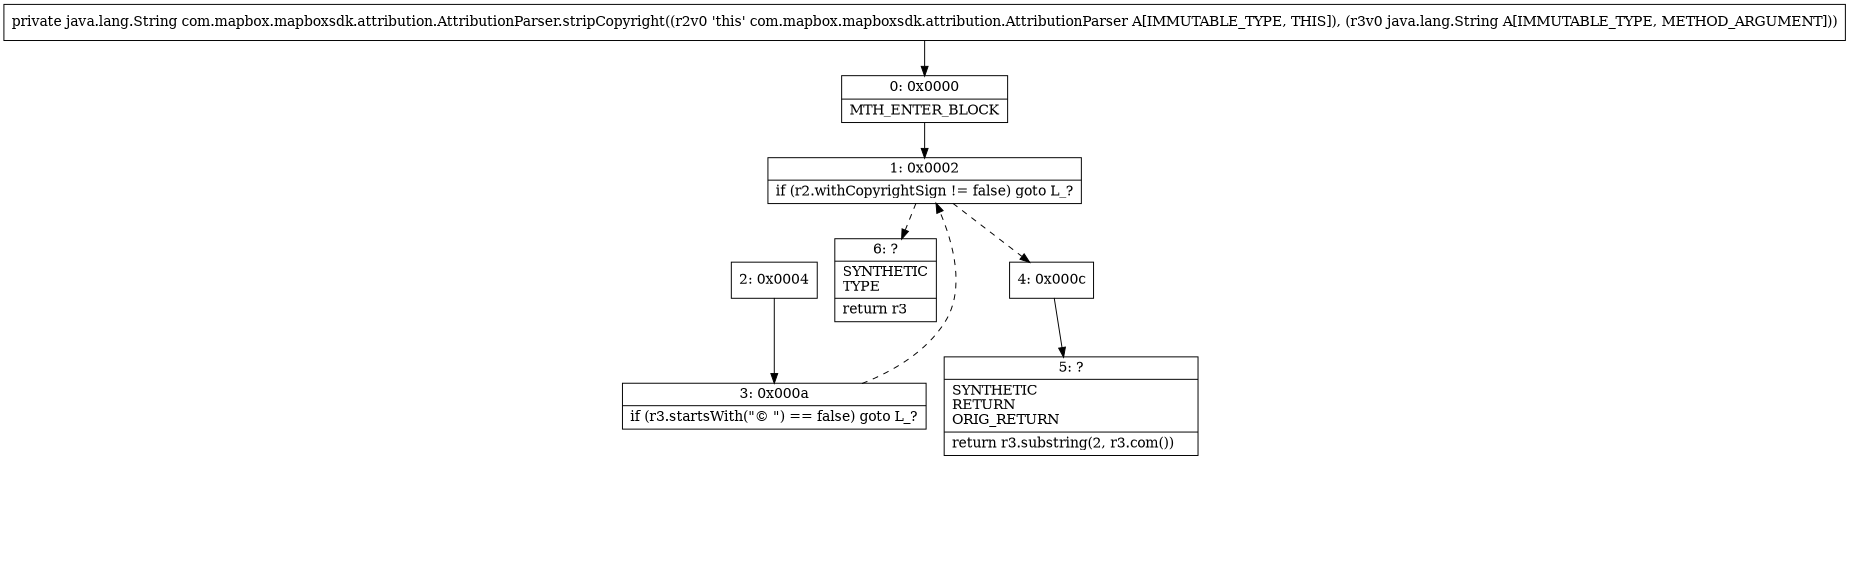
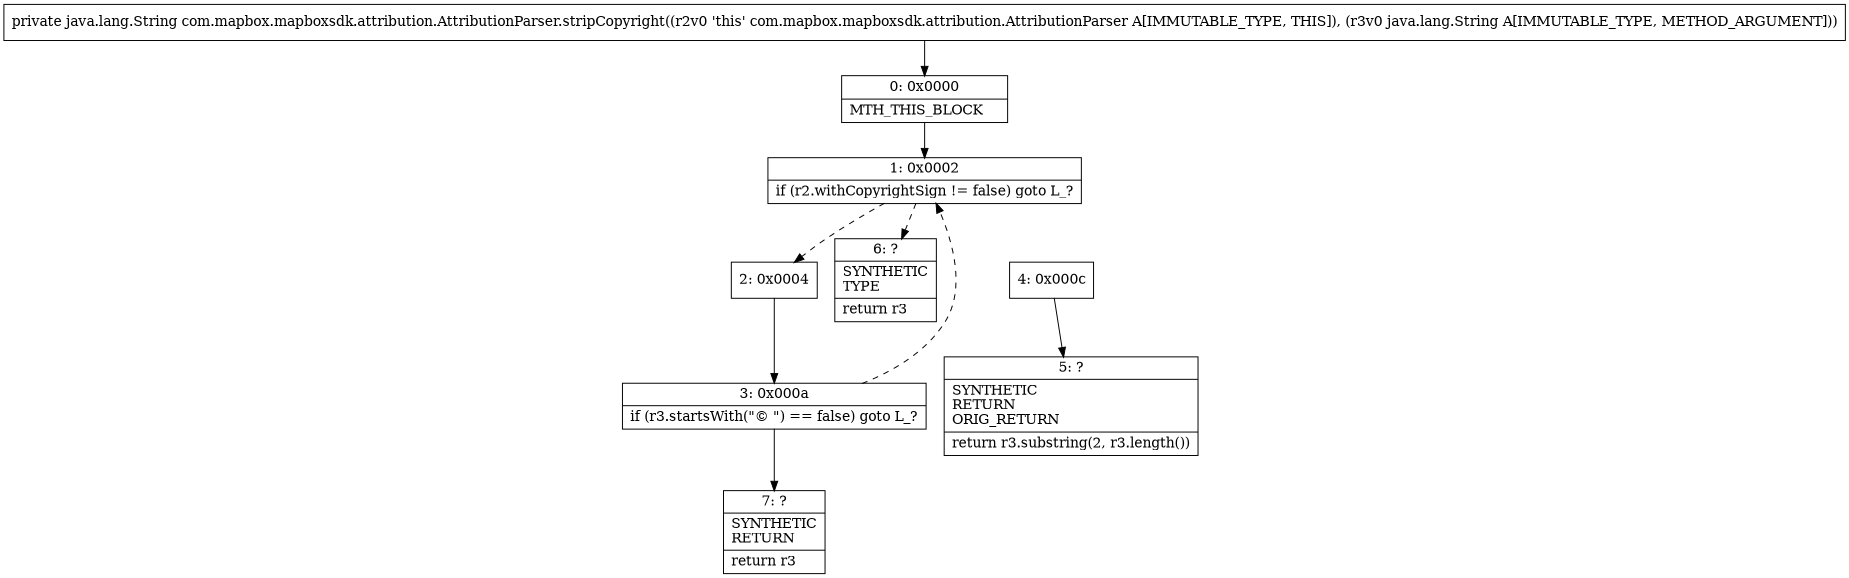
  digraph {
    node [shape=record]
-   n1 [label="{0\:\ 0x0000|MTH_ENTER_BLOCK\l}"]
+   n1 [label="{0\:\ 0x0000|MTH_THIS_BLOCK\l}"]
    n2 [label="{1\:\ 0x0002|if (r2.withCopyrightSign != false) goto L_?\l}"]
    n3 [label="{2\:\ 0x0004}"]
    n4 [label="{6\:\ ?|SYNTHETIC\lTYPE\l|return r3\l}"]
    n5 [label="{3\:\ 0x000a|if (r3.startsWith(\"© \") == false) goto L_?\l}"]
+   n6 [label="{7\:\ ?|SYNTHETIC\lRETURN\l|return r3\l}"]
    n7 [label="{4\:\ 0x000c}"]
-   n8 [label="{5\:\ ?|SYNTHETIC\lRETURN\lORIG_RETURN\l|return r3.substring(2, r3.com())\l}"]
+   n8 [label="{5\:\ ?|SYNTHETIC\lRETURN\lORIG_RETURN\l|return r3.substring(2, r3.length())\l}"]
    n9 [label="{private java.lang.String com.mapbox.mapboxsdk.attribution.AttributionParser.stripCopyright((r2v0 'this' com.mapbox.mapboxsdk.attribution.AttributionParser A[IMMUTABLE_TYPE, THIS]), (r3v0 java.lang.String A[IMMUTABLE_TYPE, METHOD_ARGUMENT])) }"]
    n1 -> n2
-   n2 -> n7 [style=dashed]
+   n2 -> n3 [style=dashed]
    n2 -> n4 [style=dashed]
    n3 -> n5
    n5 -> n2 [style=dashed]
+   n5 -> n6
    n7 -> n8
    n9 -> n1
  }
